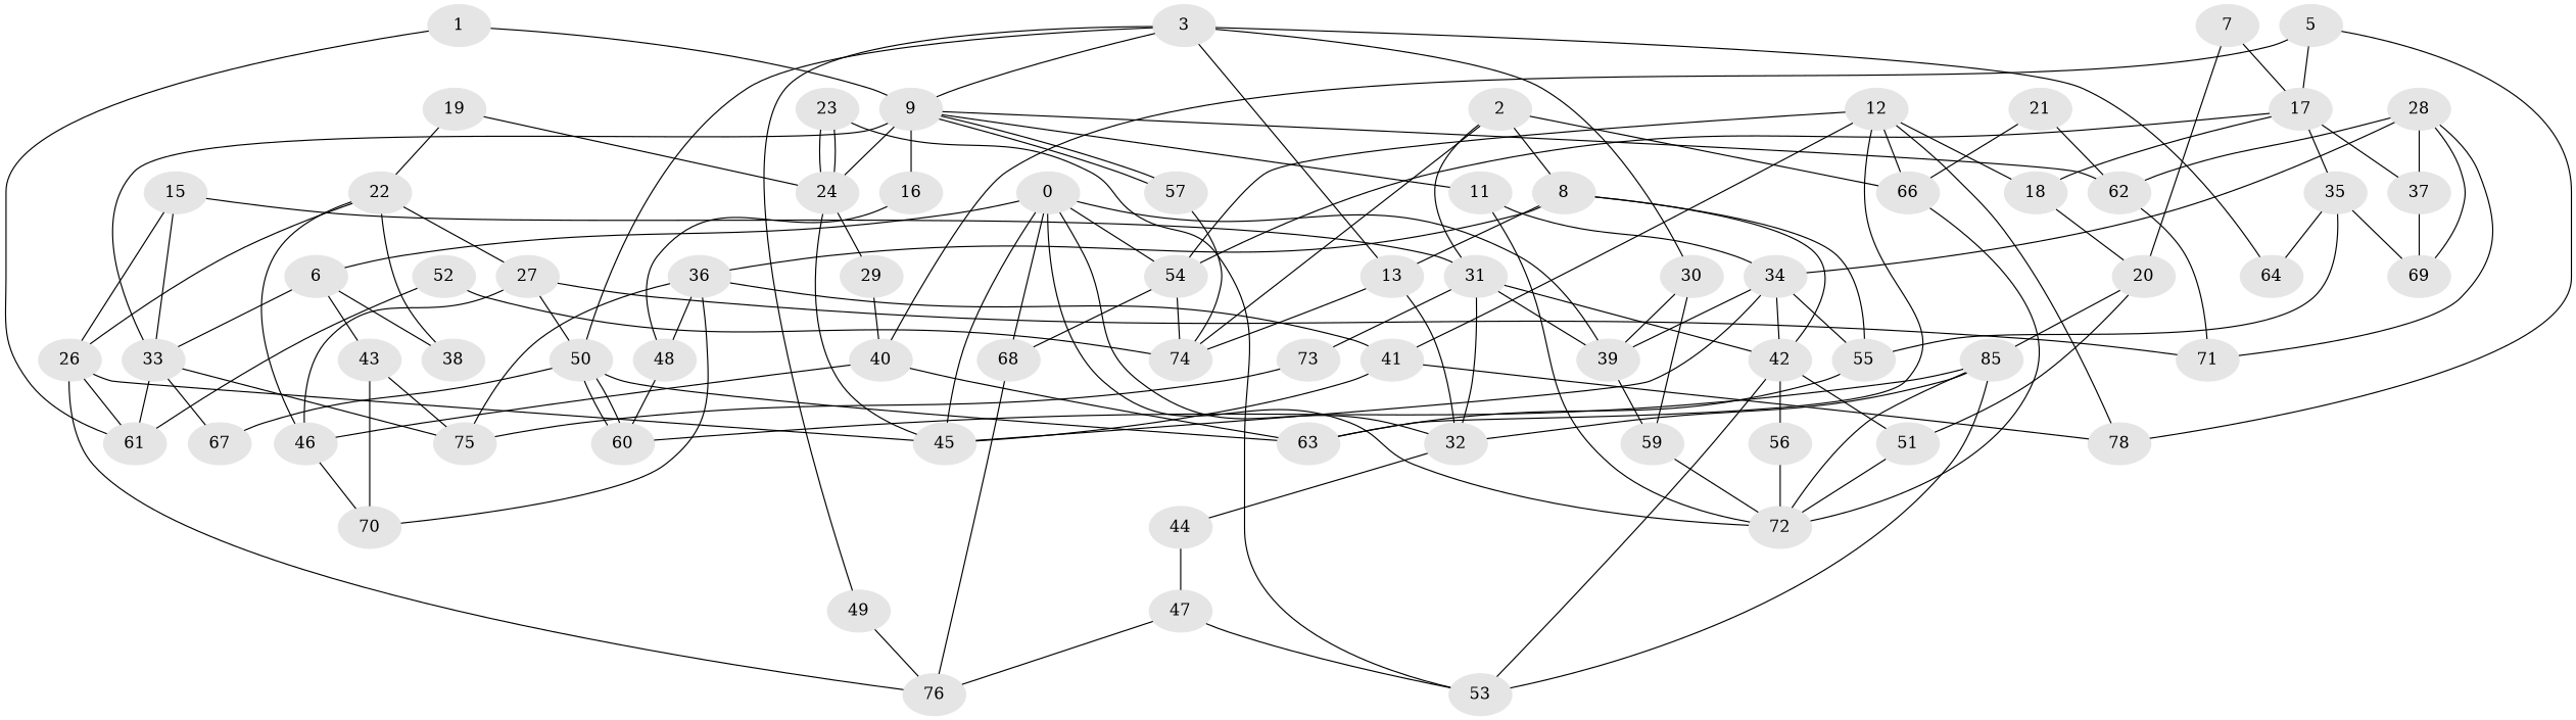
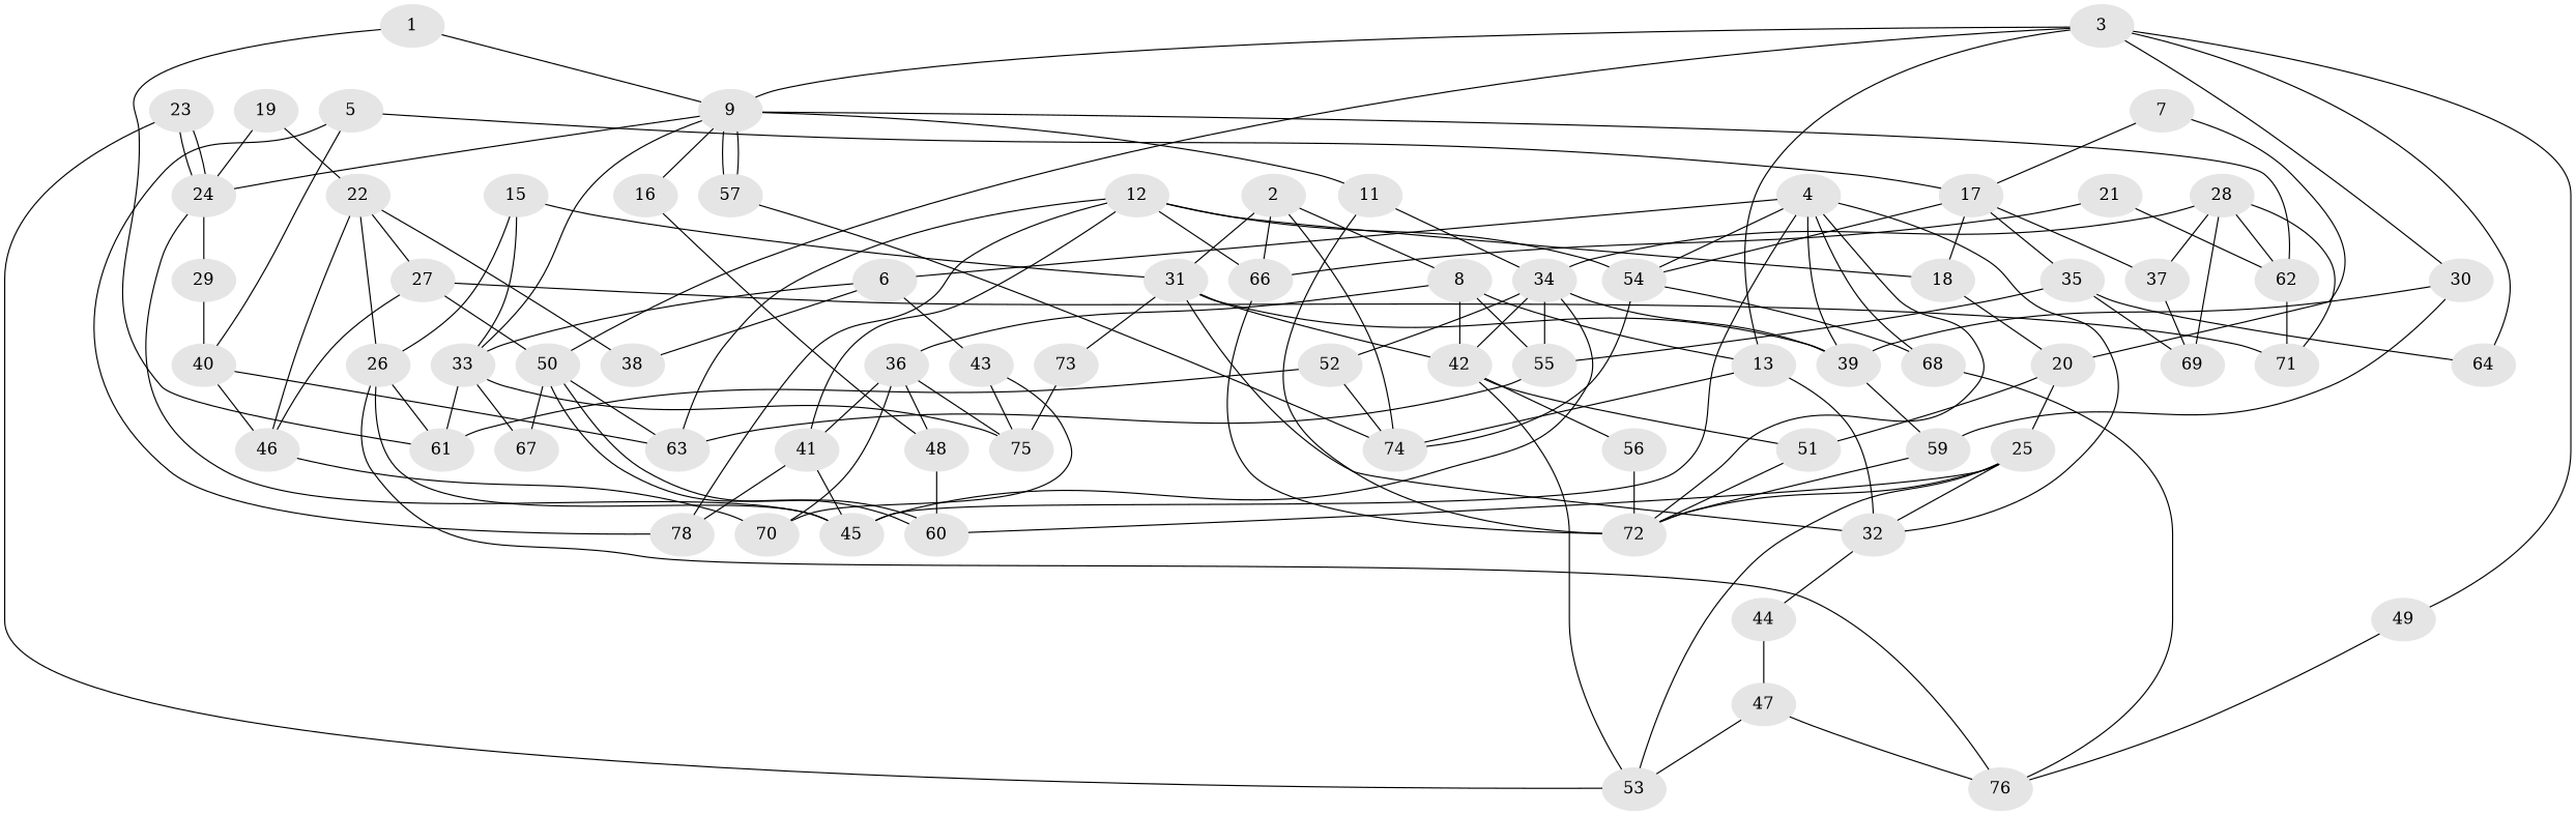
  graph {
    node [color=gray90 style=filled]
    1
    9
    61
    33
    11
    16
    24
    57
    62
    2
    8
    31
    66
    74
    13
    36
    42
    55
    32
    39
    73
    72
    3
    30
    49
    50
    64
    59
    76
    63
    60
    67
-   4 [label=0]
+   4
    6
    45
    54
    68
    38
    43
    44
    5
    17
    40
    n44 [label=78]
    18
    35
    37
    46
    75
    70
    7
    20
-   25 [label=85]
+   25
    51
    41
    48
    53
    56
    34
    23
    29
    71
    28
    69
    52
    12
    15
    26
    19
    22
    27
    21
    47
    1 -- 9
    1 -- 61
    9 -- 33
    9 -- 11
    9 -- 16
    9 -- 24
    9 -- 57
    9 -- 57
    9 -- 62
    33 -- 61
    33 -- 67
    33 -- 75
    11 -- 72
    11 -- 34
    16 -- 48
    24 -- 45
    24 -- 29
    57 -- 74
    62 -- 71
    2 -- 8
    2 -- 31
    2 -- 66
    2 -- 74
    8 -- 13
    8 -- 36
    8 -- 42
    8 -- 55
    31 -- 42
    31 -- 32
    31 -- 39
    31 -- 73
    66 -- 72
    13 -- 74
    13 -- 32
    36 -- 75
    36 -- 70
    36 -- 41
    36 -- 48
    42 -- 51
    42 -- 53
    42 -- 56
    55 -- 63
    32 -- 44
    39 -- 59
    73 -- 75
    3 -- 9
    3 -- 13
    3 -- 30
    3 -- 49
    3 -- 50
    3 -- 64
    30 -- 39
    30 -- 59
    49 -- 76
    50 -- 63
    50 -- 60
    50 -- 60
    50 -- 67
    59 -- 72
    4 -- 32
    4 -- 39
    4 -- 72
    4 -- 6
    4 -- 45
    4 -- 54
    4 -- 68
    6 -- 33
    6 -- 38
    6 -- 43
    54 -- 74
    54 -- 68
    68 -- 76
    43 -- 75
    43 -- 70
    44 -- 47
    5 -- 17
    5 -- 40
    5 -- n44
    17 -- 54
    17 -- 18
    17 -- 35
    17 -- 37
    40 -- 63
    40 -- 46
    18 -- 20
    35 -- 55
    35 -- 64
    35 -- 69
    37 -- 69
    46 -- 70
    7 -- 17
    7 -- 20
    20 -- 25
    20 -- 51
    25 -- 32
    25 -- 72
    25 -- 60
    25 -- 53
    51 -- 72
    41 -- 45
    41 -- n44
    48 -- 60
    56 -- 72
    34 -- 42
    34 -- 55
    34 -- 39
    34 -- 45
+   34 -- 52
    23 -- 24
    23 -- 24
    23 -- 53
    29 -- 40
    28 -- 62
    28 -- 37
    28 -- 34
    28 -- 71
    28 -- 69
    52 -- 61
    52 -- 74
    12 -- 66
    12 -- 63
    12 -- 54
    12 -- n44
    12 -- 18
    12 -- 41
    15 -- 33
    15 -- 31
    15 -- 26
    26 -- 61
    26 -- 76
    26 -- 45
    19 -- 24
    19 -- 22
    22 -- 38
    22 -- 46
    22 -- 26
    22 -- 27
    27 -- 50
    27 -- 46
    27 -- 71
    21 -- 62
    21 -- 66
    47 -- 76
    47 -- 53
  }
